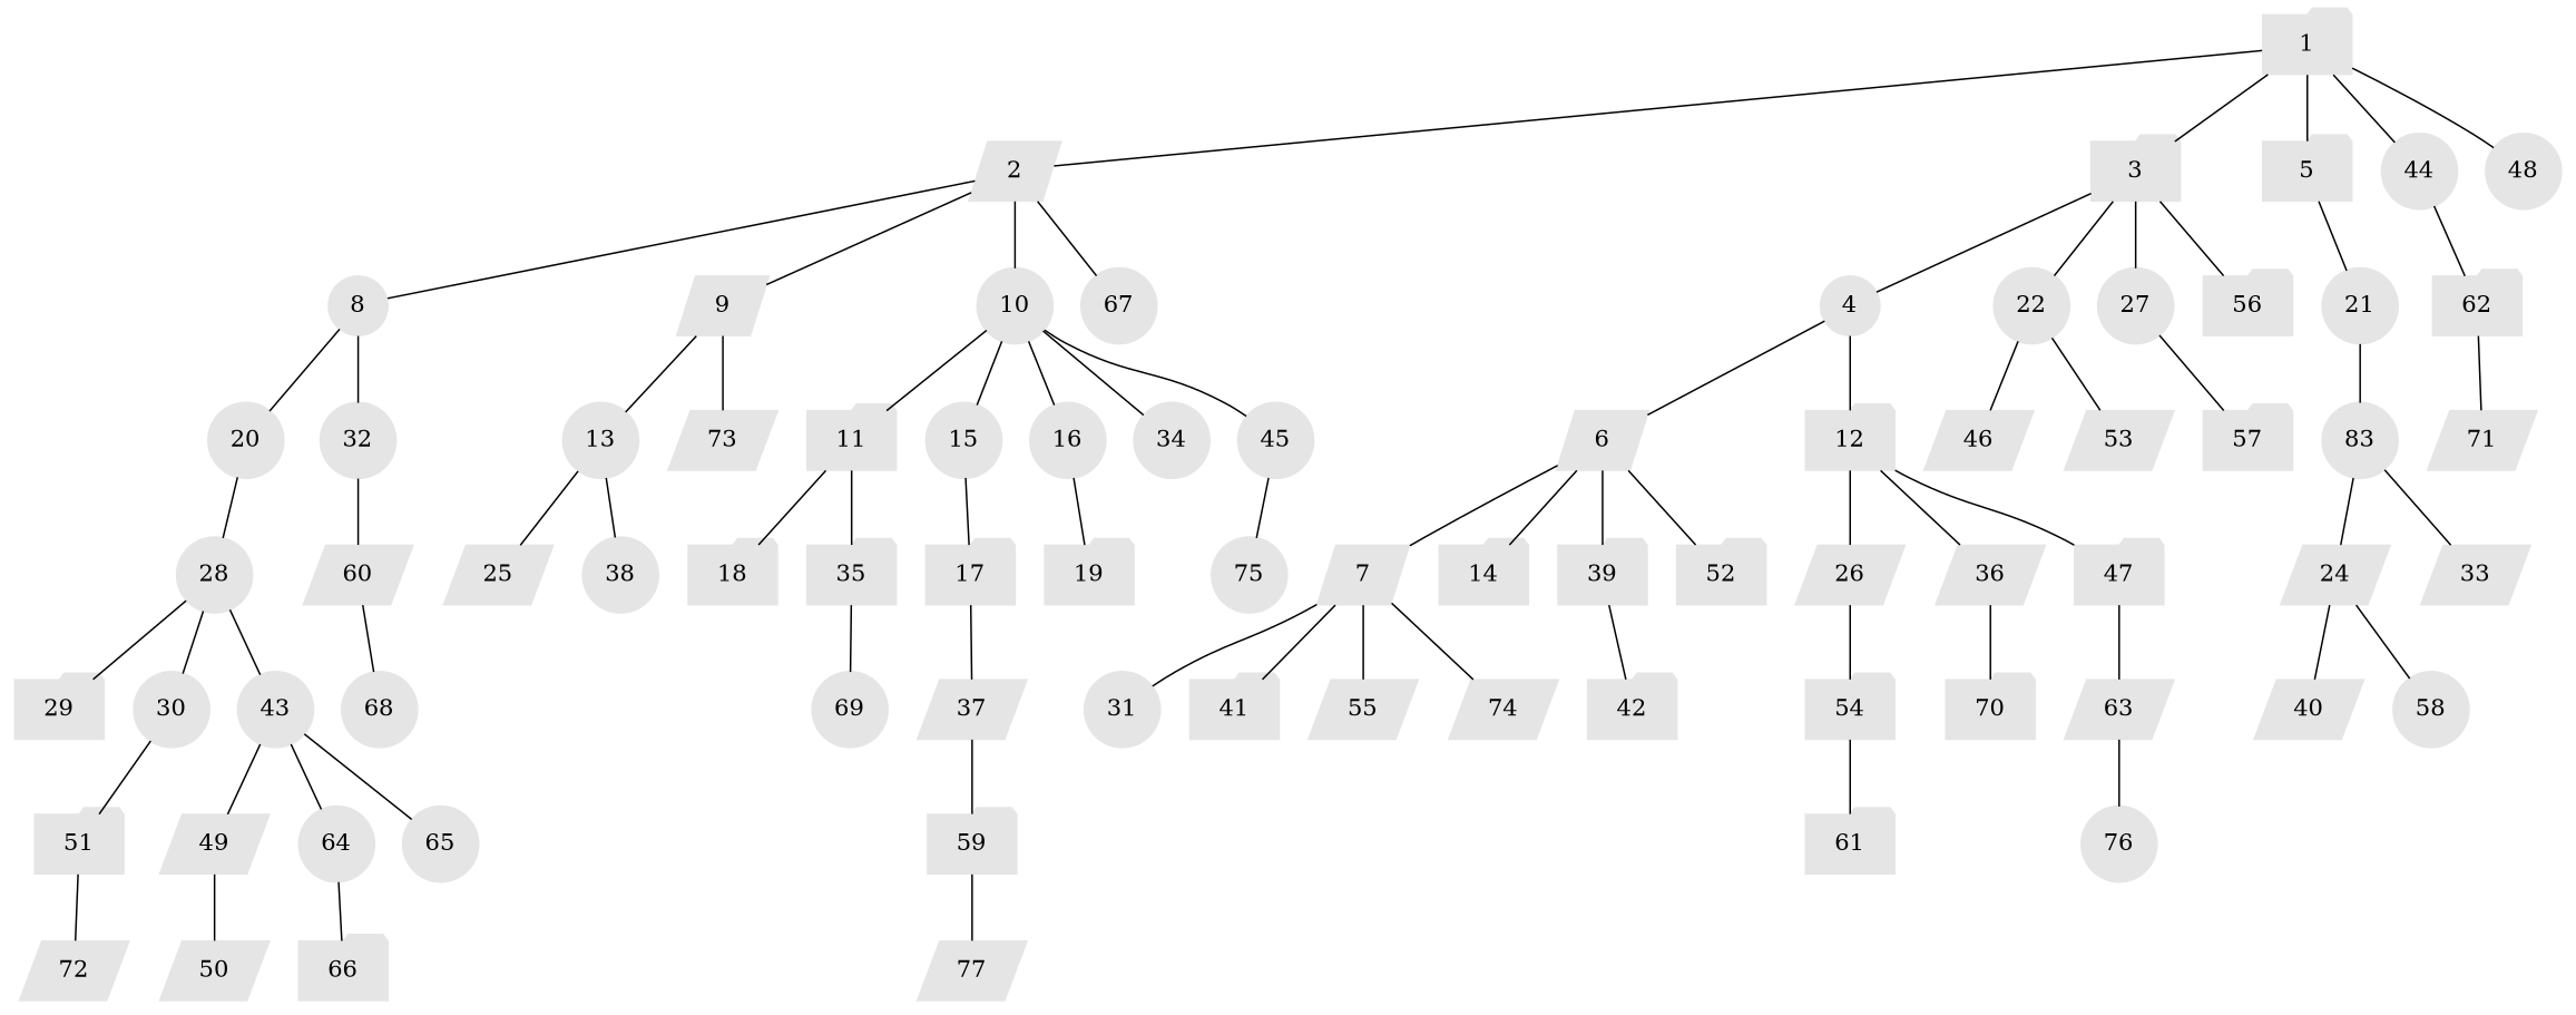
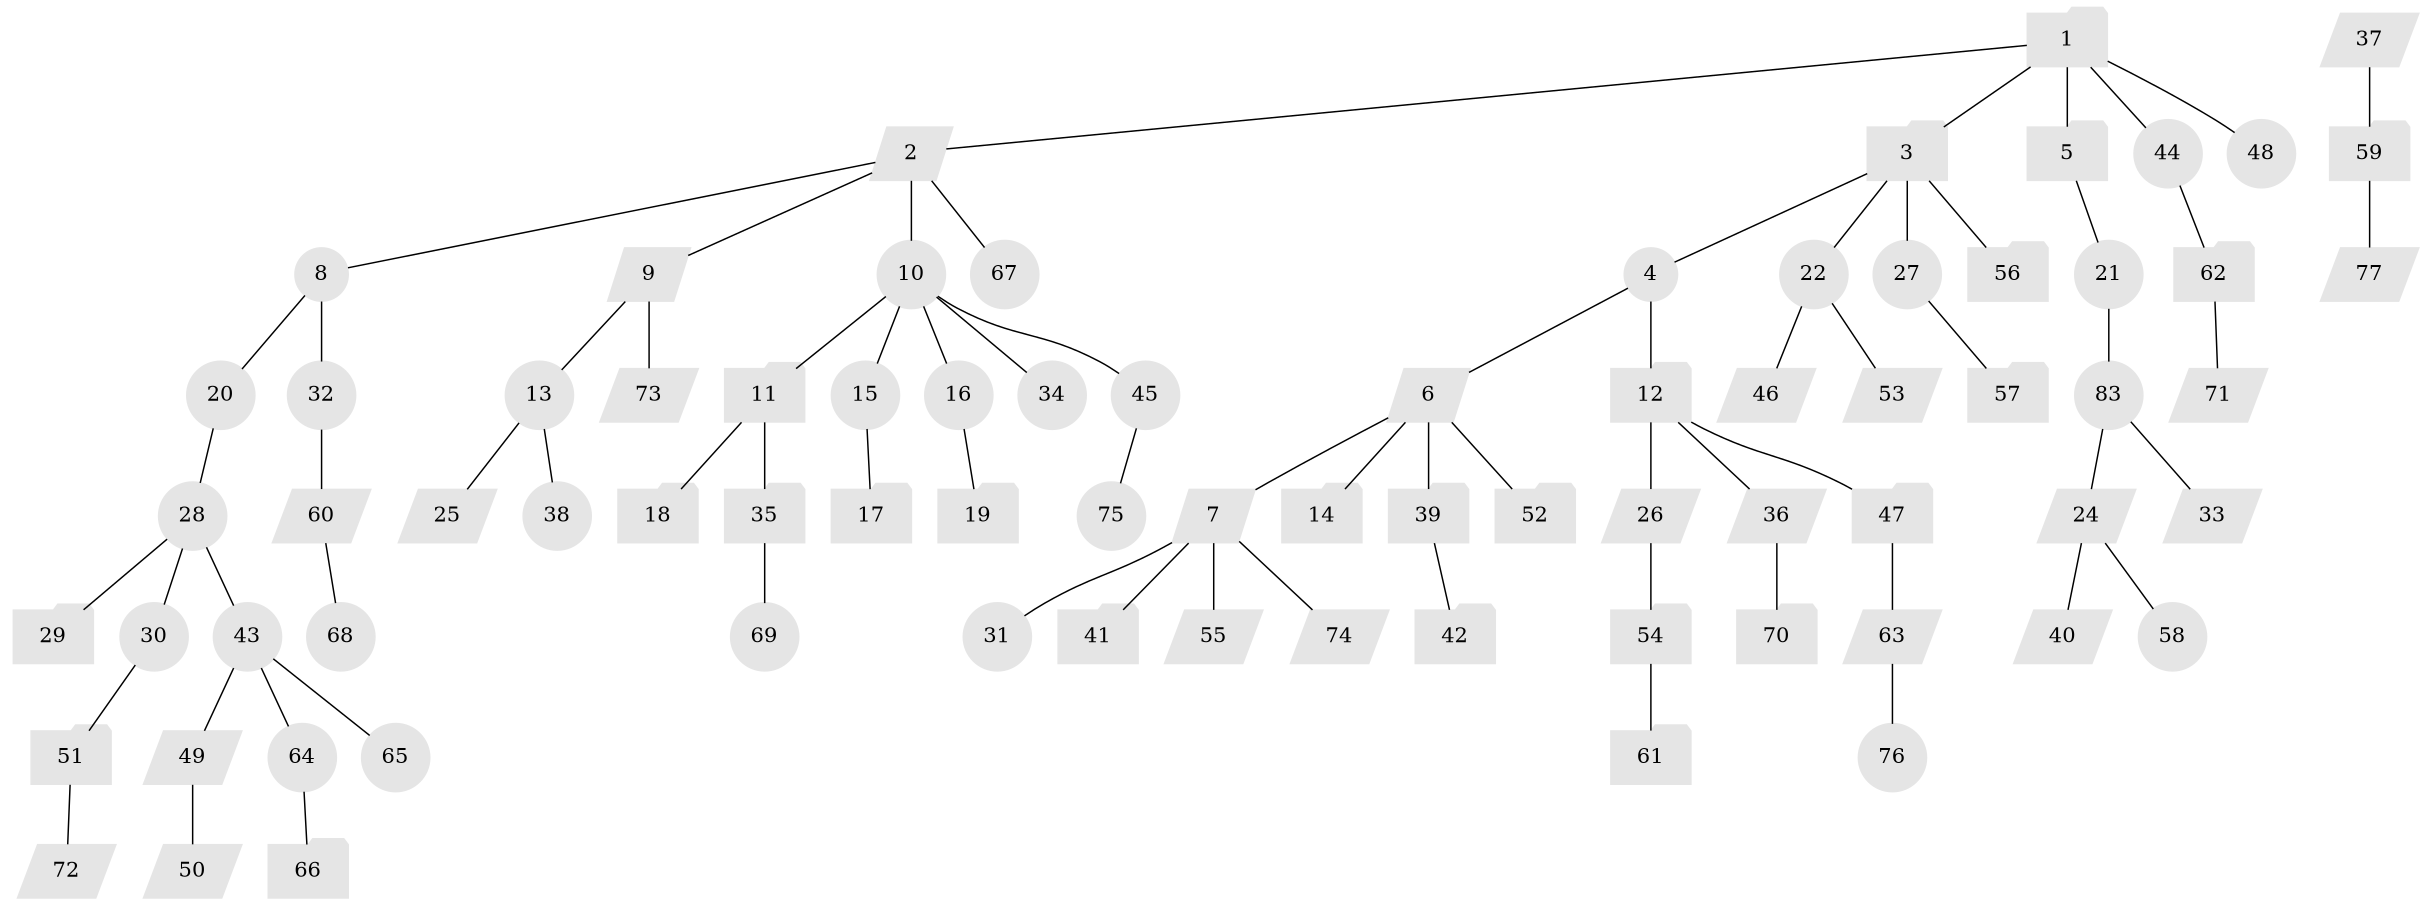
  graph {
    node [color=gray90 shape=circle style=filled]
    1 [shape=folder]
    2 [shape=parallelogram]
    3 [shape=folder]
    5 [shape=folder]
    44
    48
    8
    9 [shape=parallelogram]
    10
    67
    4
    22
    27
    56 [shape=folder]
    21
    62 [shape=folder]
    20
    32
    13
    73 [shape=parallelogram]
    11 [shape=folder]
    15
    16
    34
    45
    6 [shape=parallelogram]
    12 [shape=folder]
    46 [shape=parallelogram]
    53 [shape=parallelogram]
    57 [shape=folder]
    7 [shape=parallelogram]
    14 [shape=folder]
    39 [shape=folder]
    52 [shape=folder]
    26 [shape=parallelogram]
    36 [shape=parallelogram]
    47 [shape=folder]
    n38 [label=83]
    31
    41 [shape=folder]
    55 [shape=parallelogram]
    74 [shape=parallelogram]
    42 [shape=folder]
    28
    60 [shape=parallelogram]
    25 [shape=parallelogram]
    38
    18 [shape=folder]
    35 [shape=folder]
    17 [shape=folder]
    19 [shape=folder]
    75
    69
    54 [shape=folder]
    70 [shape=folder]
    63 [shape=parallelogram]
    37 [shape=parallelogram]
    59 [shape=folder]
    29 [shape=folder]
    30
    43
    24 [shape=parallelogram]
    33 [shape=parallelogram]
    40 [shape=parallelogram]
    58
    61 [shape=folder]
    51 [shape=folder]
    49 [shape=parallelogram]
    64
    65
    72 [shape=parallelogram]
    68
    77 [shape=parallelogram]
    50 [shape=parallelogram]
    66 [shape=folder]
    71 [shape=parallelogram]
    76
    1 -- 2
    1 -- 3
    1 -- 5
    1 -- 44
    1 -- 48
    2 -- 8
    2 -- 9
    2 -- 10
    2 -- 67
    3 -- 4
    3 -- 22
    3 -- 27
    3 -- 56
    5 -- 21
    44 -- 62
    8 -- 20
    8 -- 32
    9 -- 13
    9 -- 73
    10 -- 11
    10 -- 15
    10 -- 16
    10 -- 34
    10 -- 45
    4 -- 6
    4 -- 12
    22 -- 46
    22 -- 53
    27 -- 57
    21 -- n38
    62 -- 71
    20 -- 28
    32 -- 60
    13 -- 25
    13 -- 38
    11 -- 18
    11 -- 35
    15 -- 17
    16 -- 19
    45 -- 75
    6 -- 7
    6 -- 14
    6 -- 39
    6 -- 52
    12 -- 26
    12 -- 36
    12 -- 47
    7 -- 31
    7 -- 41
    7 -- 55
    7 -- 74
    39 -- 42
    26 -- 54
    36 -- 70
    47 -- 63
    n38 -- 24
    n38 -- 33
    28 -- 29
    28 -- 30
    28 -- 43
    60 -- 68
    35 -- 69
-   17 -- 37
    54 -- 61
    63 -- 76
    37 -- 59
    59 -- 77
    30 -- 51
    43 -- 49
    43 -- 64
    43 -- 65
    24 -- 40
    24 -- 58
    51 -- 72
    49 -- 50
    64 -- 66
  }
